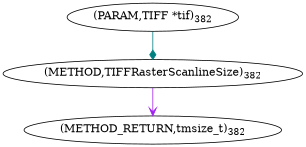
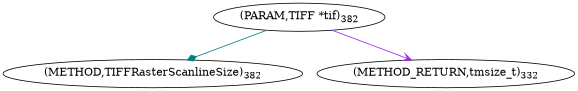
  digraph {
    n1 [label=<(METHOD,TIFFRasterScanlineSize)<SUB>382</SUB>>]
-   n2 [label=<(METHOD_RETURN,tmsize_t)<SUB>382</SUB>>]
+   n2 [label=<(METHOD_RETURN,tmsize_t)<SUB>332</SUB>>]
    n3 [label=<(PARAM,TIFF *tif)<SUB>382</SUB>>]
-   n1 -> n2 [arrowhead=vee color=purple]
+   n3 -> n2 [arrowhead=vee color=purple]
    n3 -> n1 [arrowhead=diamond color=teal]
  }
